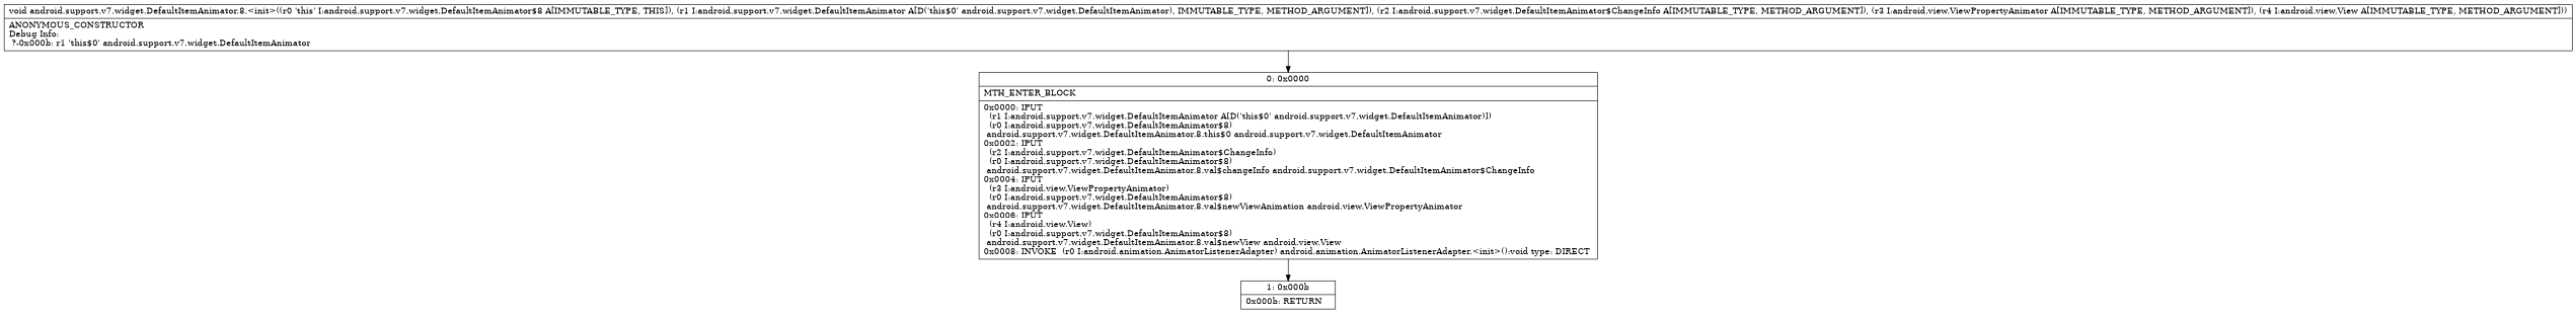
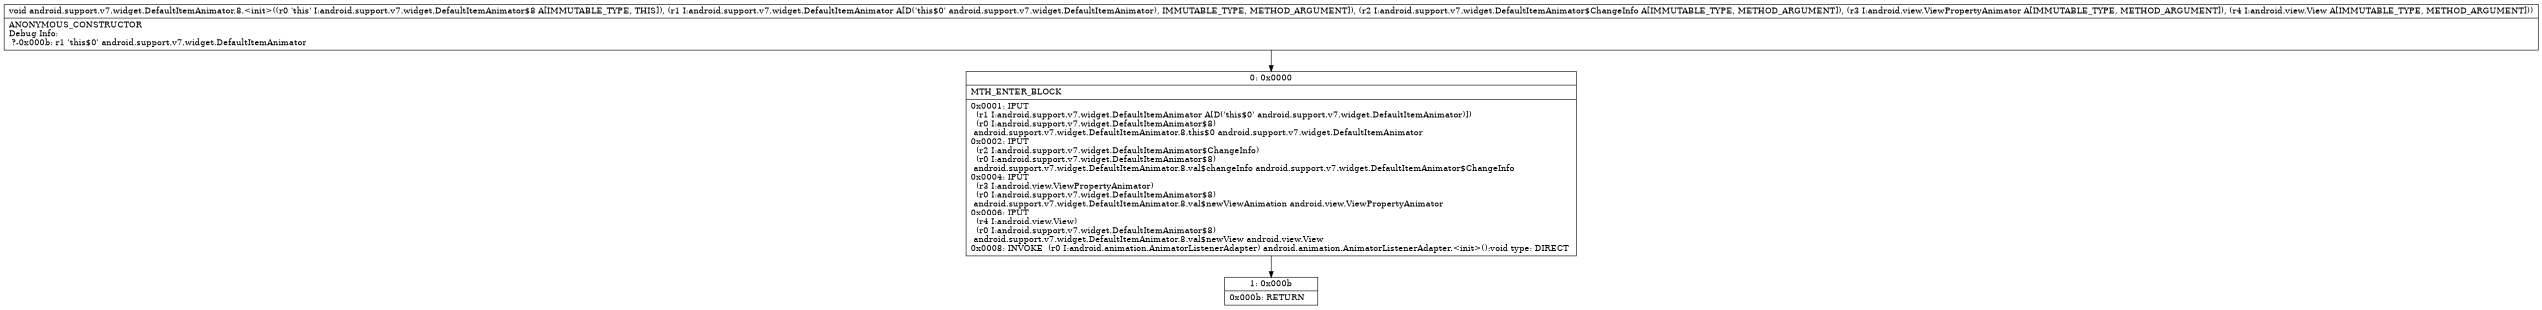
  digraph {
    node [shape=record]
-   n1 [label="{0\:\ 0x0000|MTH_ENTER_BLOCK\l|0x0000: IPUT  \l  (r1 I:android.support.v7.widget.DefaultItemAnimator A[D('this$0' android.support.v7.widget.DefaultItemAnimator)])\l  (r0 I:android.support.v7.widget.DefaultItemAnimator$8)\l android.support.v7.widget.DefaultItemAnimator.8.this$0 android.support.v7.widget.DefaultItemAnimator \l0x0002: IPUT  \l  (r2 I:android.support.v7.widget.DefaultItemAnimator$ChangeInfo)\l  (r0 I:android.support.v7.widget.DefaultItemAnimator$8)\l android.support.v7.widget.DefaultItemAnimator.8.val$changeInfo android.support.v7.widget.DefaultItemAnimator$ChangeInfo \l0x0004: IPUT  \l  (r3 I:android.view.ViewPropertyAnimator)\l  (r0 I:android.support.v7.widget.DefaultItemAnimator$8)\l android.support.v7.widget.DefaultItemAnimator.8.val$newViewAnimation android.view.ViewPropertyAnimator \l0x0006: IPUT  \l  (r4 I:android.view.View)\l  (r0 I:android.support.v7.widget.DefaultItemAnimator$8)\l android.support.v7.widget.DefaultItemAnimator.8.val$newView android.view.View \l0x0008: INVOKE  (r0 I:android.animation.AnimatorListenerAdapter) android.animation.AnimatorListenerAdapter.\<init\>():void type: DIRECT \l}"]
+   n1 [label="{0\:\ 0x0000|MTH_ENTER_BLOCK\l|0x0001: IPUT  \l  (r1 I:android.support.v7.widget.DefaultItemAnimator A[D('this$0' android.support.v7.widget.DefaultItemAnimator)])\l  (r0 I:android.support.v7.widget.DefaultItemAnimator$8)\l android.support.v7.widget.DefaultItemAnimator.8.this$0 android.support.v7.widget.DefaultItemAnimator \l0x0002: IPUT  \l  (r2 I:android.support.v7.widget.DefaultItemAnimator$ChangeInfo)\l  (r0 I:android.support.v7.widget.DefaultItemAnimator$8)\l android.support.v7.widget.DefaultItemAnimator.8.val$changeInfo android.support.v7.widget.DefaultItemAnimator$ChangeInfo \l0x0004: IPUT  \l  (r3 I:android.view.ViewPropertyAnimator)\l  (r0 I:android.support.v7.widget.DefaultItemAnimator$8)\l android.support.v7.widget.DefaultItemAnimator.8.val$newViewAnimation android.view.ViewPropertyAnimator \l0x0006: IPUT  \l  (r4 I:android.view.View)\l  (r0 I:android.support.v7.widget.DefaultItemAnimator$8)\l android.support.v7.widget.DefaultItemAnimator.8.val$newView android.view.View \l0x0008: INVOKE  (r0 I:android.animation.AnimatorListenerAdapter) android.animation.AnimatorListenerAdapter.\<init\>():void type: DIRECT \l}"]
    n2 [label="{1\:\ 0x000b|0x000b: RETURN   \l}"]
    n3 [label="{void android.support.v7.widget.DefaultItemAnimator.8.\<init\>((r0 'this' I:android.support.v7.widget.DefaultItemAnimator$8 A[IMMUTABLE_TYPE, THIS]), (r1 I:android.support.v7.widget.DefaultItemAnimator A[D('this$0' android.support.v7.widget.DefaultItemAnimator), IMMUTABLE_TYPE, METHOD_ARGUMENT]), (r2 I:android.support.v7.widget.DefaultItemAnimator$ChangeInfo A[IMMUTABLE_TYPE, METHOD_ARGUMENT]), (r3 I:android.view.ViewPropertyAnimator A[IMMUTABLE_TYPE, METHOD_ARGUMENT]), (r4 I:android.view.View A[IMMUTABLE_TYPE, METHOD_ARGUMENT]))  | ANONYMOUS_CONSTRUCTOR\lDebug Info:\l  ?\-0x000b: r1 'this$0' android.support.v7.widget.DefaultItemAnimator\l}"]
    n1 -> n2
    n3 -> n1
  }
